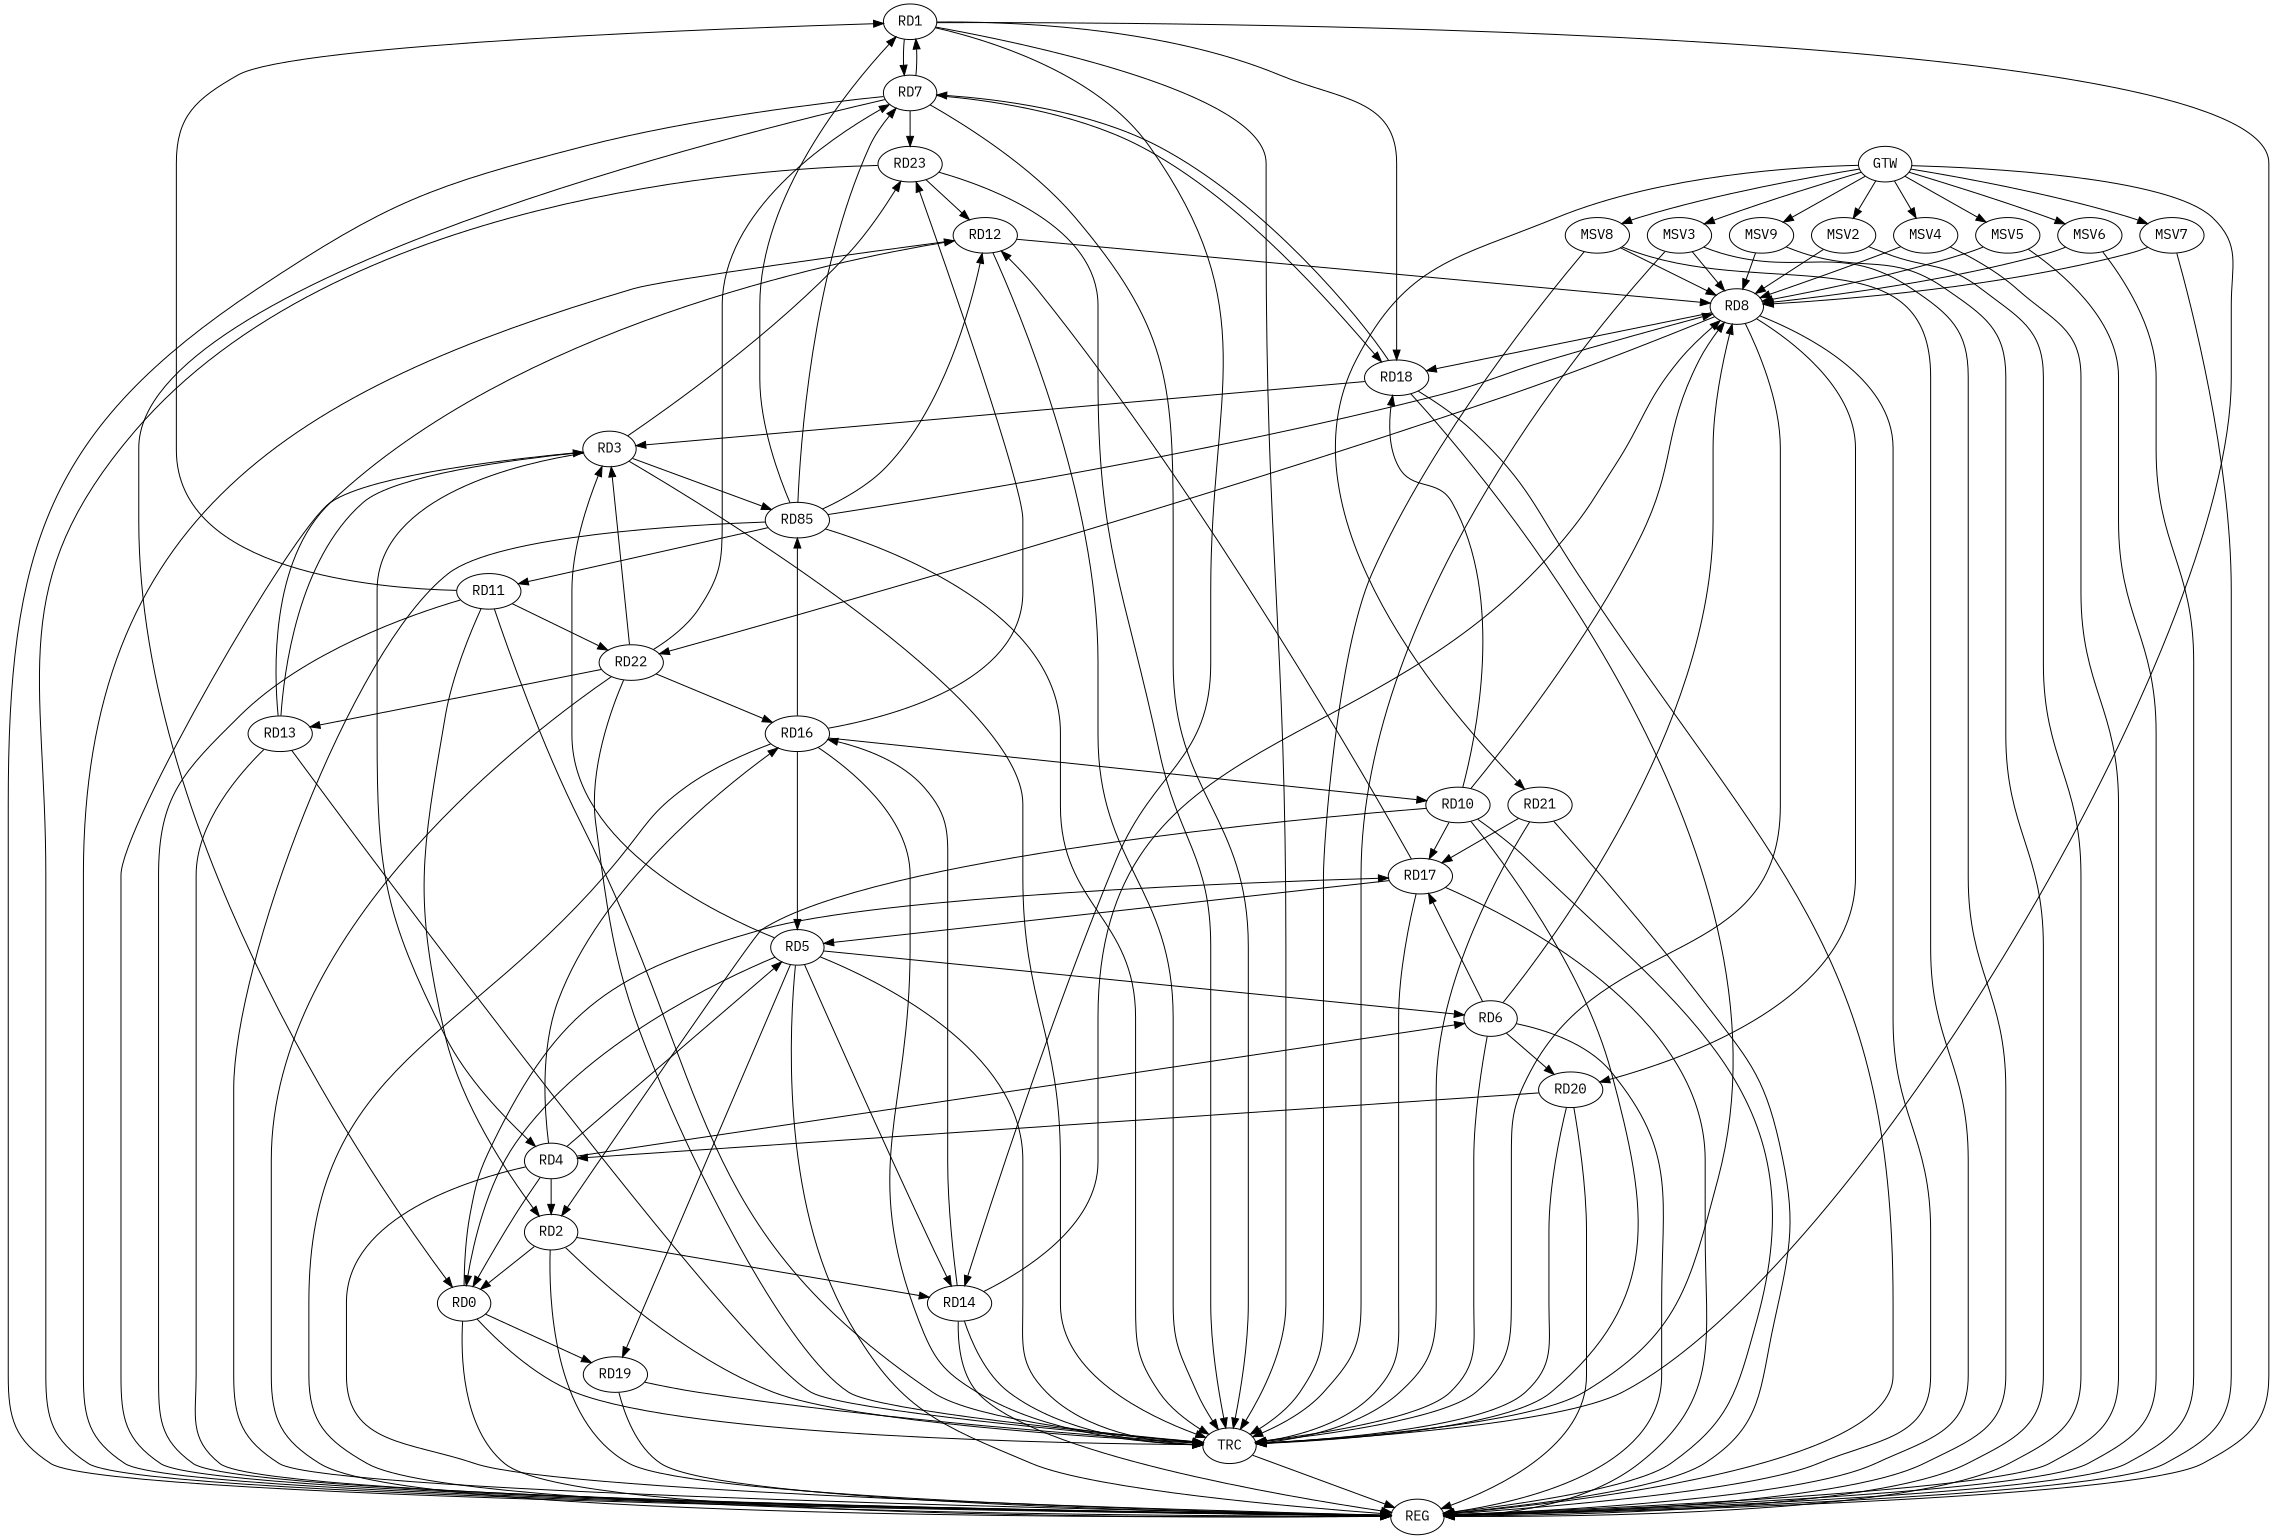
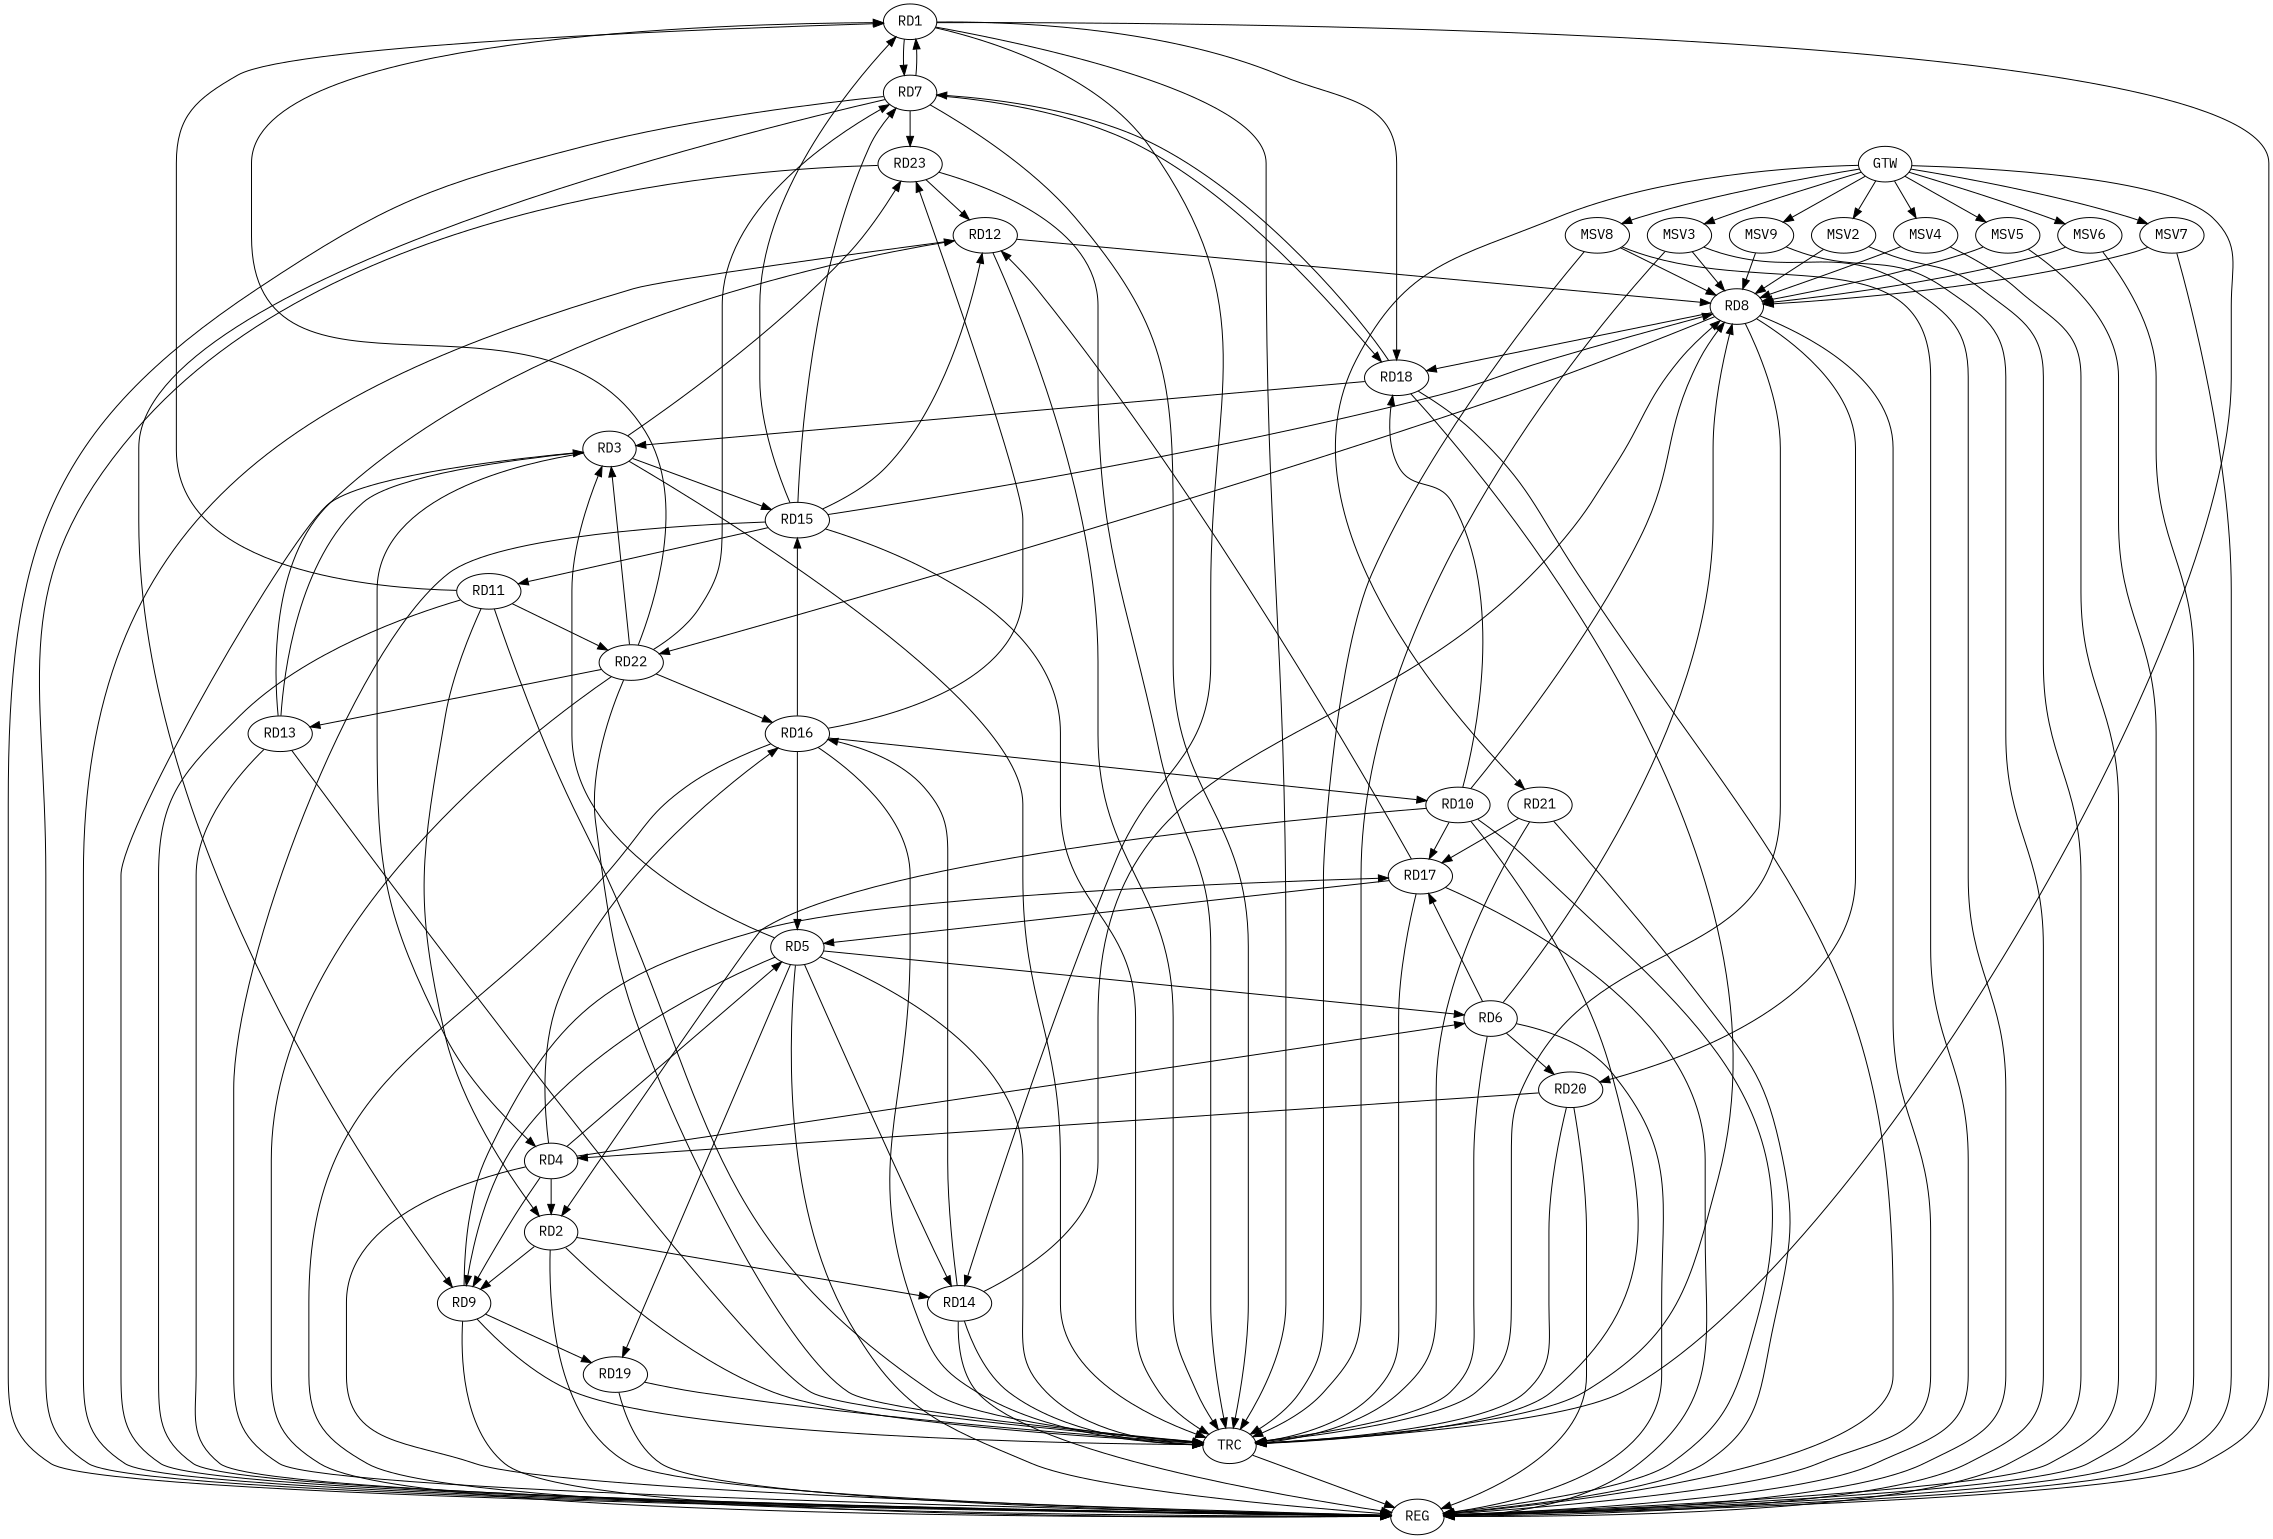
  strict digraph {
    fontname="IBM Plex Mono"
    node [fontname="IBM Plex Mono"]
    edge [fontname="IBM Plex Mono"]
    n1 [label=RD1]
    n2 [label=RD7]
    n3 [label=RD14]
    n4 [label=RD18]
    n5 [label=REG]
    n6 [label=TRC]
-   n7 [label=RD0]
+   n7 [label=RD9]
    n8 [label=RD23]
    n9 [label=RD16]
    n10 [label=RD8]
    n11 [label=RD3]
    n12 [label=RD2]
    n13 [label=RD19]
    n14 [label=RD17]
    n15 [label=RD4]
-   n16 [label=RD85]
+   n16 [label=RD15]
    n17 [label=RD6]
    n18 [label=RD5]
    n19 [label=RD11]
    n20 [label=RD12]
    n21 [label=RD20]
    n22 [label=RD10]
    n23 [label=RD22]
    n24 [label=RD13]
    n25 [label=RD21]
    n26 [label=GTW]
    n27 [label=MSV2]
    n28 [label=MSV3]
    n29 [label=MSV4]
    n30 [label=MSV5]
    n31 [label=MSV6]
    n32 [label=MSV7]
    n33 [label=MSV8]
    n34 [label=MSV9]
    n1 -> n2
    n1 -> n3
    n1 -> n4
    n1 -> n5
    n1 -> n6
    n2 -> n1
    n2 -> n4
    n2 -> n5
    n2 -> n6
    n2 -> n7
    n2 -> n8
    n3 -> n5
    n3 -> n6
    n3 -> n9
    n3 -> n10
    n4 -> n2
    n4 -> n5
    n4 -> n6
    n4 -> n11
    n6 -> n5
    n7 -> n5
    n7 -> n6
    n7 -> n13
    n7 -> n14
    n8 -> n5
    n8 -> n6
    n8 -> n20
    n9 -> n5
    n9 -> n6
    n9 -> n8
    n9 -> n16
    n9 -> n18
    n9 -> n22
    n10 -> n4
    n10 -> n5
    n10 -> n6
    n10 -> n21
    n10 -> n23
    n11 -> n5
    n11 -> n6
    n11 -> n8
    n11 -> n15
    n11 -> n16
    n12 -> n3
    n12 -> n5
    n12 -> n6
    n12 -> n7
    n13 -> n5
    n13 -> n6
    n14 -> n5
    n14 -> n6
    n14 -> n18
    n14 -> n20
    n15 -> n5
    n15 -> n7
    n15 -> n9
    n15 -> n12
    n15 -> n17
    n15 -> n18
    n16 -> n1
    n16 -> n2
    n16 -> n5
    n16 -> n6
    n16 -> n10
    n16 -> n19
    n16 -> n20
    n17 -> n5
    n17 -> n6
    n17 -> n10
    n17 -> n14
    n17 -> n21
    n18 -> n3
    n18 -> n5
    n18 -> n6
    n18 -> n7
    n18 -> n11
    n18 -> n13
    n18 -> n17
    n19 -> n1
    n19 -> n5
    n19 -> n6
    n19 -> n12
    n19 -> n23
    n20 -> n5
    n20 -> n6
    n20 -> n10
    n21 -> n5
    n21 -> n6
    n21 -> n15
    n22 -> n4
    n22 -> n5
    n22 -> n6
    n22 -> n10
    n22 -> n12
    n22 -> n14
+   n23 -> n1
    n23 -> n2
    n23 -> n5
    n23 -> n6
    n23 -> n9
    n23 -> n11
    n23 -> n24
    n24 -> n5
    n24 -> n6
    n24 -> n11
    n24 -> n20
    n25 -> n5
    n25 -> n6
    n25 -> n14
    n26 -> n6
    n26 -> n25
    n26 -> n27
    n26 -> n28
    n26 -> n29
    n26 -> n30
    n26 -> n31
    n26 -> n32
    n26 -> n33
    n26 -> n34
    n27 -> n5
    n27 -> n10
    n28 -> n5
    n28 -> n6
    n28 -> n10
    n29 -> n5
    n29 -> n10
    n30 -> n5
    n30 -> n10
    n31 -> n5
    n31 -> n10
    n32 -> n5
    n32 -> n10
    n33 -> n5
    n33 -> n6
    n33 -> n10
    n34 -> n5
    n34 -> n10
  }
